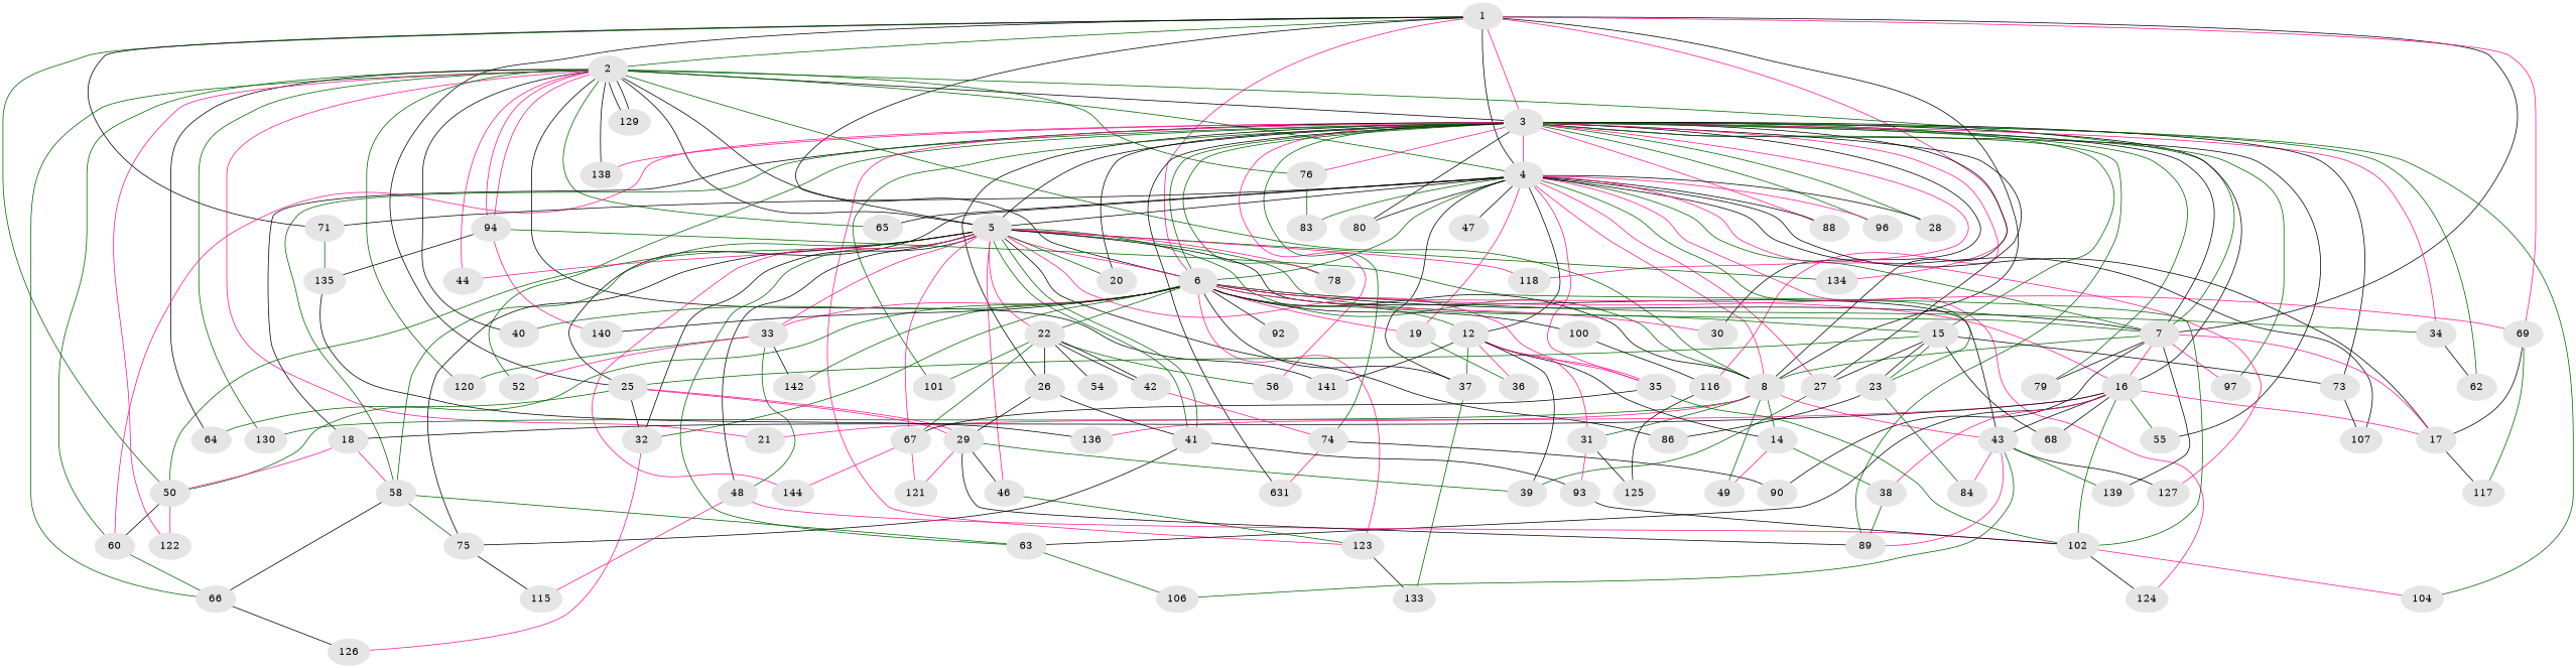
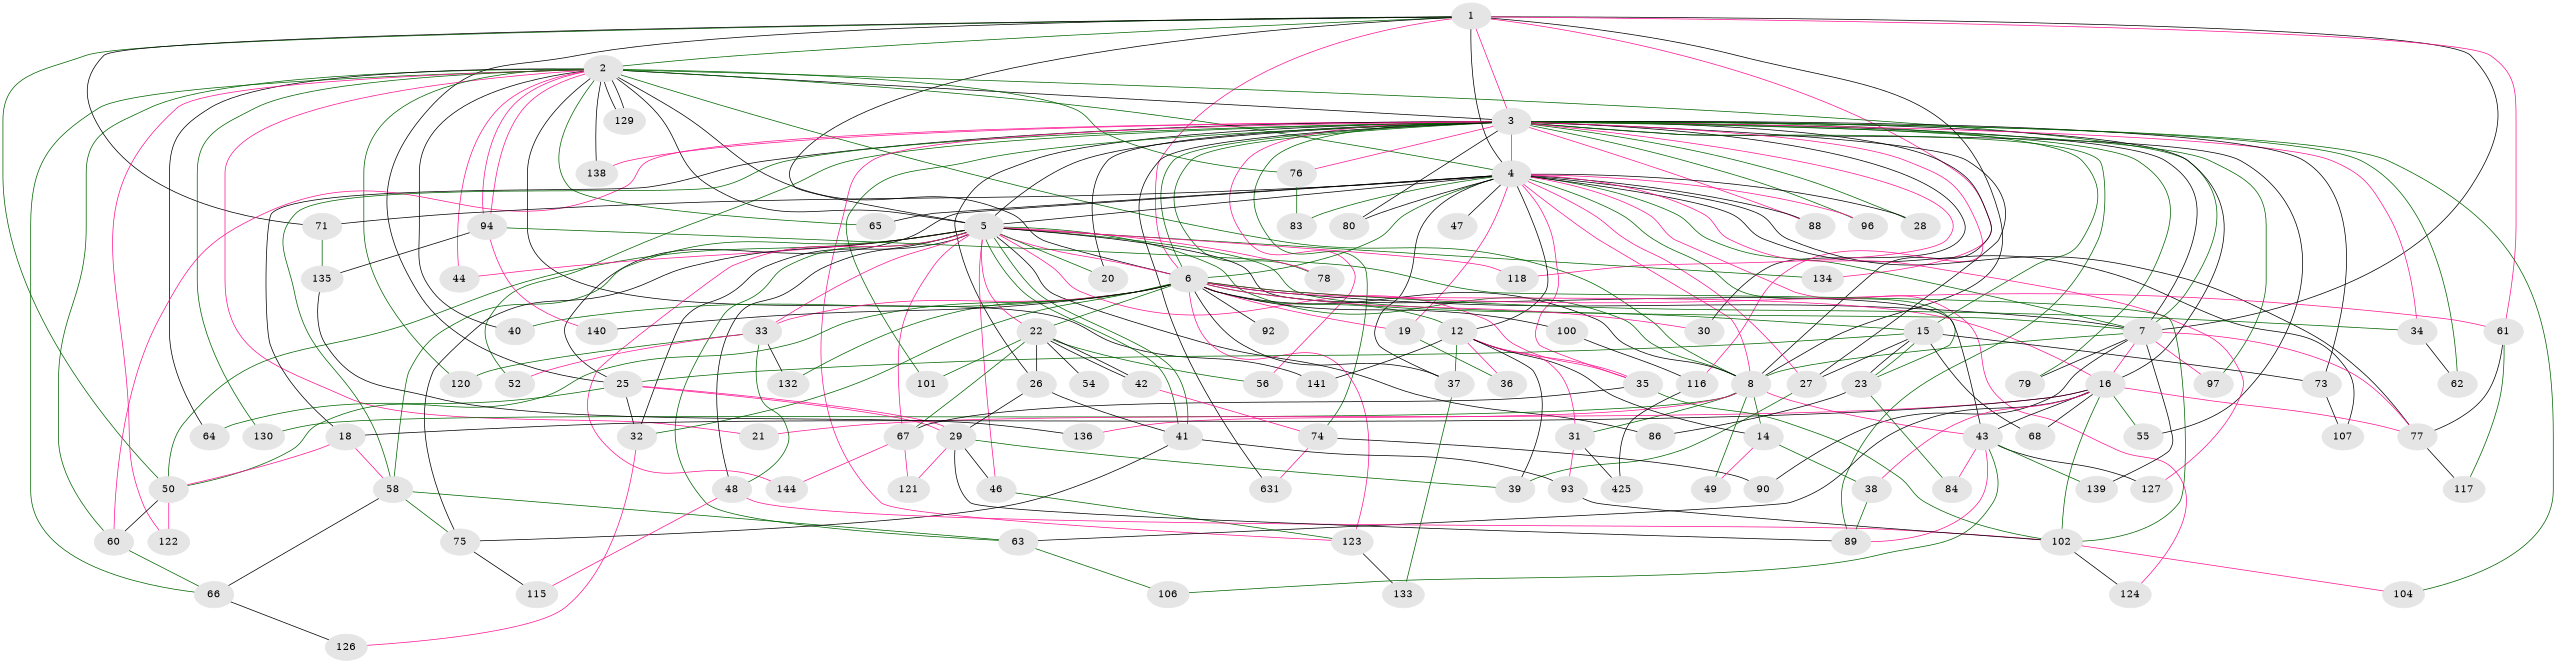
  graph {
    node [color=gray90 style=filled]
    edge [color=black]
    1 [super="+87"]
    2 [super="+45"]
    3 [super="+9"]
    4 [super="+10"]
    5 [super="+137"]
    6 [super="+13"]
    7 [super="+53"]
    8 [super="+11"]
    25 [super="+82"]
    50 [super="+51"]
-   69 [super="+143"]
+   69 [super="+143" label=61]
    71
    134
    21
    40
    44
    60 [super="+70"]
    64
    65
    66 [super="+142"]
    76
    94
    120
    122
    129
    130
    138
    141
    15
    16 [super="+17"]
    18 [super="+81"]
    20
    26 [super="+59"]
    27 [super="+146"]
    28
    30
    34
    52
    55
    56
    58 [super="+128"]
    62
    73 [super="+105"]
    74
    78
    79
    80
    88
    89 [super="+112"]
    96
    97
    101
    104
    116
    118
    123 [super="+145"]
    n57 [label=631]
    12 [super="+24"]
    19
    23 [super="+61"]
    37 [super="+57"]
    47
-   77 [super="+91" label=17]
+   77 [super="+91"]
    83
    107
    124
    127
    35
    22
    32 [super="+95"]
    33 [super="+109"]
    41 [super="+72"]
    43 [super="+114"]
    46
    48 [super="+108"]
    63 [super="+85"]
    67 [super="+111"]
    75
    86
    144
    92
    100
-   132 [label=142]
+   132
    140
    90
    139
    14 [super="+110"]
    31 [super="+98"]
    49
    136
    29 [super="+113"]
    117
    135
    126
    102 [super="+103"]
    68
    38
    39 [super="+99"]
-   125
+   125 [label=425]
    133
    36
    84
    54
    42
    93 [super="+119"]
    106
    115
    121
    1 -- 2 [color=darkgreen]
    1 -- 3 [color=deeppink weight=2]
    1 -- 4 [weight=2]
    1 -- 5
    1 -- 6 [color=deeppink]
    1 -- 7
    1 -- 8
    1 -- 25
    1 -- 50 [color=darkgreen]
    1 -- 69 [color=deeppink]
    1 -- 71
    1 -- 134 [color=deeppink]
    2 -- 3 [weight=2]
    2 -- 4 [color=darkgreen weight=2]
    2 -- 5
    2 -- 6
    2 -- 7 [color=darkgreen weight=2]
    2 -- 8 [color=darkgreen weight=2]
    2 -- 21 [color=deeppink]
    2 -- 40
    2 -- 44 [color=deeppink]
    2 -- 60 [color=darkgreen]
    2 -- 64
    2 -- 65 [color=darkgreen]
    2 -- 66 [color=darkgreen]
    2 -- 76 [color=darkgreen]
    2 -- 94 [color=deeppink]
    2 -- 94 [color=deeppink]
    2 -- 120 [color=darkgreen]
    2 -- 122 [color=deeppink]
    2 -- 129
    2 -- 129
    2 -- 130 [color=darkgreen]
    2 -- 138
    2 -- 141
    3 -- 4 [color=deeppink weight=4]
    3 -- 5 [weight=2]
    3 -- 6 [color=darkgreen weight=3]
    3 -- 7 [weight=2]
    3 -- 8 [weight=3]
    3 -- 60 [color=deeppink]
    3 -- 76 [color=deeppink]
    3 -- 138 [color=deeppink]
    3 -- 15 [color=darkgreen]
    3 -- 16
    3 -- 18
    3 -- 20
    3 -- 26
    3 -- 27
    3 -- 28 [color=darkgreen]
    3 -- 30
    3 -- 34 [color=deeppink]
    3 -- 52 [color=darkgreen]
    3 -- 55
    3 -- 56 [color=deeppink]
    3 -- 58 [color=darkgreen]
    3 -- 62 [color=darkgreen]
    3 -- 73
    3 -- 74 [color=darkgreen]
    3 -- 78 [color=darkgreen]
    3 -- 79 [color=darkgreen]
    3 -- 80
    3 -- 88 [color=deeppink]
    3 -- 89 [color=darkgreen]
    3 -- 96 [color=darkgreen]
    3 -- 97 [color=darkgreen]
    3 -- 101 [color=darkgreen]
    3 -- 104 [color=darkgreen]
    3 -- 116 [color=deeppink]
    3 -- 118 [color=deeppink]
    3 -- 123 [color=deeppink]
    3 -- n57
    4 -- 5 [weight=2]
    4 -- 6 [color=darkgreen weight=2]
    4 -- 7 [color=darkgreen weight=2]
    4 -- 8 [color=deeppink weight=2]
    4 -- 25
    4 -- 71
    4 -- 65
    4 -- 27 [color=deeppink]
    4 -- 28
    4 -- 80
    4 -- 88
    4 -- 96 [color=deeppink]
    4 -- 12 [weight=2]
    4 -- 19 [color=deeppink]
    4 -- 23 [color=darkgreen]
    4 -- 37
    4 -- 47
    4 -- 77
    4 -- 83 [color=darkgreen]
    4 -- 107
    4 -- 124 [color=deeppink]
    4 -- 127 [color=deeppink]
    4 -- 35 [color=deeppink]
    5 -- 6 [color=deeppink]
    5 -- 7 [color=darkgreen]
    5 -- 8 [color=darkgreen]
    5 -- 50 [color=darkgreen]
    5 -- 134 [color=darkgreen]
    5 -- 44 [color=deeppink]
    5 -- 20 [color=darkgreen]
    5 -- 58 [color=darkgreen]
    5 -- 78 [color=deeppink]
    5 -- 118 [color=deeppink]
    5 -- 35 [color=deeppink]
    5 -- 22 [color=deeppink]
    5 -- 32
    5 -- 33 [color=deeppink]
    5 -- 41 [color=darkgreen]
    5 -- 41 [color=darkgreen]
    5 -- 43
    5 -- 46 [color=deeppink]
    5 -- 48
    5 -- 63 [color=darkgreen]
    5 -- 67 [color=deeppink]
    5 -- 75
    5 -- 86
    5 -- 144 [color=deeppink]
    6 -- 7
    6 -- 8
    6 -- 50 [color=darkgreen]
    6 -- 69 [color=deeppink]
    6 -- 40 [color=darkgreen]
    6 -- 15 [color=darkgreen]
    6 -- 16 [color=deeppink]
    6 -- 30 [color=deeppink]
    6 -- 34 [color=darkgreen]
    6 -- 123 [color=deeppink]
    6 -- 12 [color=darkgreen]
    6 -- 19 [color=deeppink]
    6 -- 37
    6 -- 22 [color=darkgreen]
    6 -- 32 [color=darkgreen]
    6 -- 33 [color=deeppink weight=2]
    6 -- 92
    6 -- 100
    6 -- 132 [color=darkgreen]
    6 -- 140
    7 -- 8 [color=darkgreen]
    7 -- 16 [color=deeppink]
    7 -- 79
    7 -- 97 [color=deeppink]
    7 -- 77 [color=deeppink]
    7 -- 90
    7 -- 139
    8 -- 130 [color=darkgreen]
    8 -- 43 [color=deeppink]
    8 -- 14 [color=darkgreen weight=2]
    8 -- 31 [color=darkgreen]
    8 -- 49 [color=darkgreen]
    8 -- 136 [color=deeppink]
    25 -- 64 [color=darkgreen]
    25 -- 32
    25 -- 29 [color=deeppink]
    25 -- 29 [color=deeppink]
    50 -- 60
    50 -- 122 [color=deeppink]
    69 -- 77
    69 -- 117 [color=darkgreen]
    71 -- 135 [color=darkgreen]
    60 -- 66 [color=darkgreen]
    66 -- 126
    76 -- 83 [color=darkgreen]
    94 -- 140 [color=deeppink]
    94 -- 135
    94 -- 102 [color=darkgreen]
    15 -- 25 [color=darkgreen]
    15 -- 27
    15 -- 73
    15 -- 23
    15 -- 23 [color=darkgreen]
    15 -- 68
    16 -- 21 [color=deeppink]
    16 -- 18
    16 -- 55 [color=darkgreen]
    16 -- 77 [color=deeppink]
    16 -- 43 [weight=2]
    16 -- 63
    16 -- 102 [color=darkgreen]
    16 -- 68
    16 -- 38 [color=deeppink]
    18 -- 50 [color=deeppink]
    18 -- 58 [color=deeppink]
    26 -- 41
    26 -- 29
    27 -- 39 [color=darkgreen]
    34 -- 62
    58 -- 66
    58 -- 63 [color=darkgreen]
    58 -- 75 [color=darkgreen]
    73 -- 107
    74 -- n57 [color=deeppink]
    74 -- 90
    116 -- 125
    123 -- 133
    12 -- 141
    12 -- 37 [color=darkgreen]
    12 -- 35 [color=deeppink]
    12 -- 14
    12 -- 31 [color=deeppink]
    12 -- 39
    12 -- 36 [color=deeppink]
    19 -- 36 [color=darkgreen]
    23 -- 86
    23 -- 84 [color=darkgreen]
    37 -- 133 [color=darkgreen]
    77 -- 117
    35 -- 67
    35 -- 102 [color=darkgreen]
    22 -- 26
    22 -- 56 [color=darkgreen]
    22 -- 101 [color=darkgreen]
    22 -- 67 [color=darkgreen]
    22 -- 54
    22 -- 42
    22 -- 42
    32 -- 126 [color=deeppink]
    33 -- 120 [color=darkgreen]
    33 -- 52 [color=deeppink]
    33 -- 48 [color=darkgreen]
    33 -- 132
    41 -- 75
    41 -- 93
    43 -- 89 [color=deeppink]
    43 -- 127
    43 -- 139 [color=darkgreen]
    43 -- 84 [color=deeppink]
    43 -- 106 [color=darkgreen]
    46 -- 123 [color=darkgreen]
    48 -- 102 [color=deeppink]
    48 -- 115 [color=deeppink]
    63 -- 106 [color=darkgreen]
    67 -- 144 [color=deeppink]
    67 -- 121 [color=deeppink]
    75 -- 115
    100 -- 116
    14 -- 49 [color=deeppink]
    14 -- 38 [color=darkgreen]
    31 -- 125
    31 -- 93 [color=deeppink]
    29 -- 89
    29 -- 46
    29 -- 39 [color=darkgreen]
    29 -- 121 [color=deeppink]
    135 -- 136
    102 -- 104 [color=deeppink]
    102 -- 124
    38 -- 89 [color=darkgreen]
    42 -- 74 [color=deeppink]
    93 -- 102
  }
